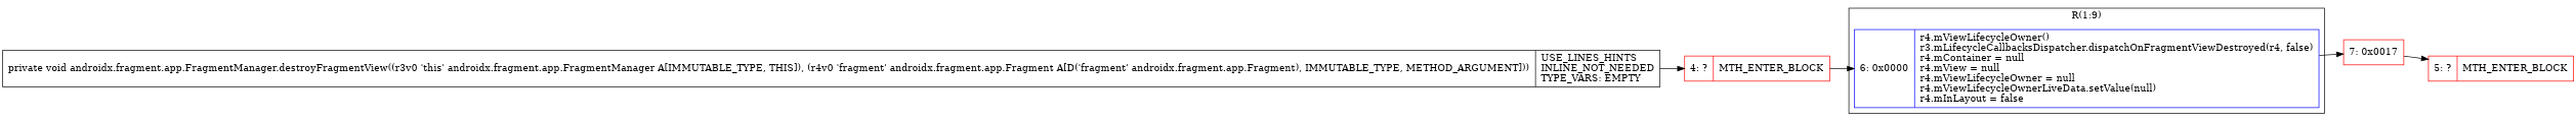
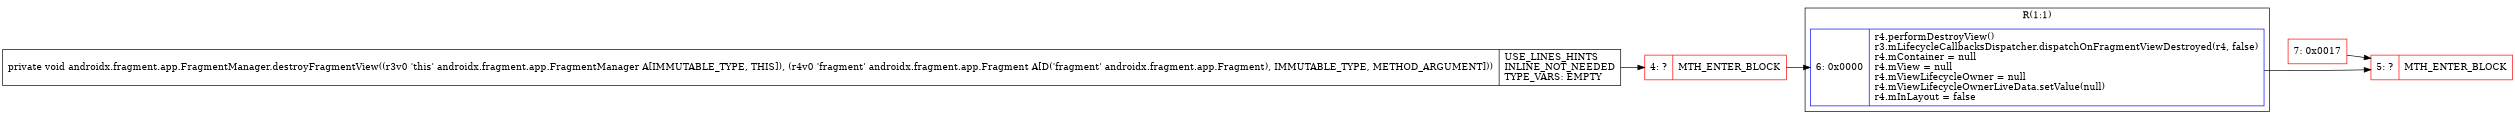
  digraph {
    rankdir=LR
    node [color=red shape=record]
-   n1 [color=blue label="{6\:\ 0x0000|r4.mViewLifecycleOwner()\lr3.mLifecycleCallbacksDispatcher.dispatchOnFragmentViewDestroyed(r4, false)\lr4.mContainer = null\lr4.mView = null\lr4.mViewLifecycleOwner = null\lr4.mViewLifecycleOwnerLiveData.setValue(null)\lr4.mInLayout = false\l}"]
+   n1 [color=blue label="{6\:\ 0x0000|r4.performDestroyView()\lr3.mLifecycleCallbacksDispatcher.dispatchOnFragmentViewDestroyed(r4, false)\lr4.mContainer = null\lr4.mView = null\lr4.mViewLifecycleOwner = null\lr4.mViewLifecycleOwnerLiveData.setValue(null)\lr4.mInLayout = false\l}"]
    n2 [label="{7\:\ 0x0017}"]
    n3 [label="{5\:\ ?|MTH_ENTER_BLOCK\l}"]
    n4 [label="{4\:\ ?|MTH_ENTER_BLOCK\l}"]
    n5 [label="{private void androidx.fragment.app.FragmentManager.destroyFragmentView((r3v0 'this' androidx.fragment.app.FragmentManager A[IMMUTABLE_TYPE, THIS]), (r4v0 'fragment' androidx.fragment.app.Fragment A[D('fragment' androidx.fragment.app.Fragment), IMMUTABLE_TYPE, METHOD_ARGUMENT]))  | USE_LINES_HINTS\lINLINE_NOT_NEEDED\lTYPE_VARS: EMPTY\l}" color=""]
    subgraph cluster_1 {
-     label="R(1:9)"
+     label="R(1:1)"
      n1
    }
-   n1 -> n2
+   n1 -> n3
    n2 -> n3
    n4 -> n1
    n5 -> n4
  }
